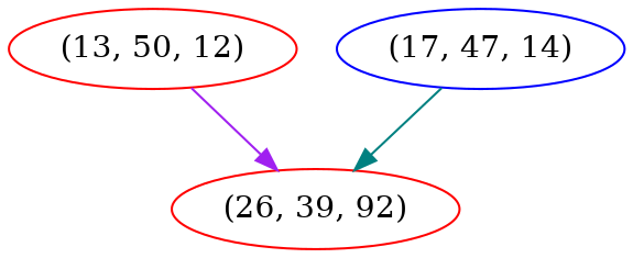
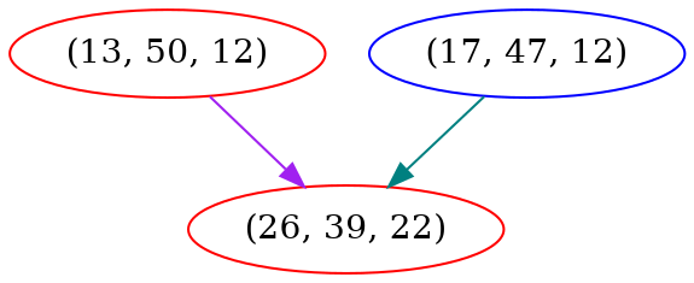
  digraph {
    node [color=red]
    edge [style=solid]
    "(13, 50, 12)"
-   "(26, 39, 22)" [label="(26, 39, 92)"]
-   "(17, 47, 14)" [color=blue]
+   "(26, 39, 22)"
+   "(17, 47, 14)" [color=blue label="(17, 47, 12)"]
    "(13, 50, 12)" -> "(26, 39, 22)" [color=purple]
    "(17, 47, 14)" -> "(26, 39, 22)" [color=teal]
  }
